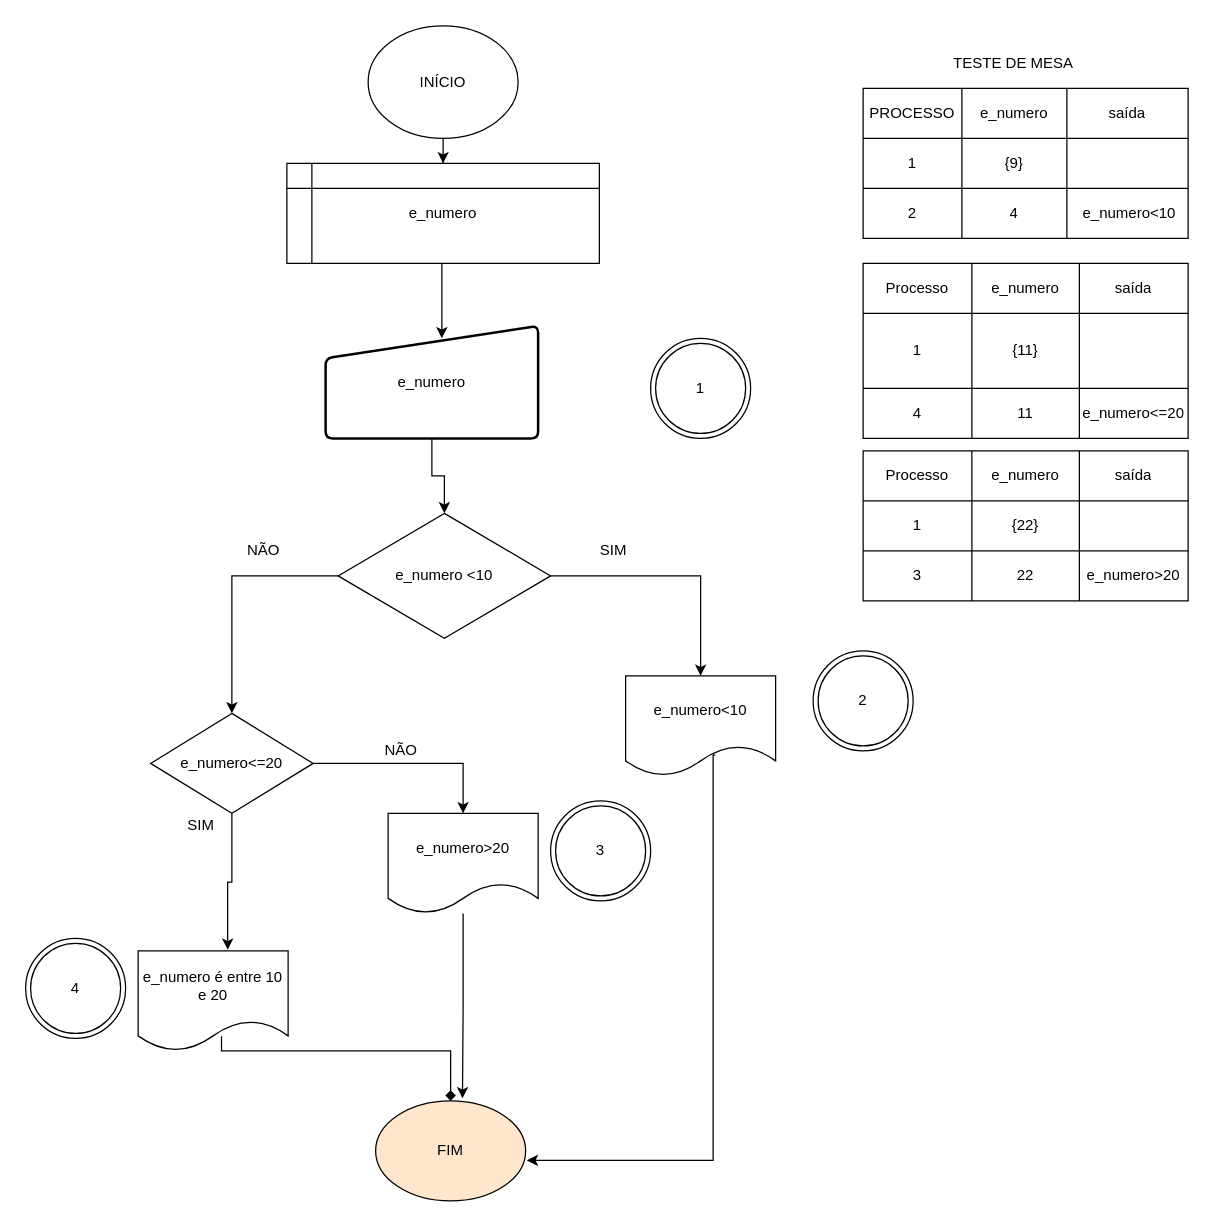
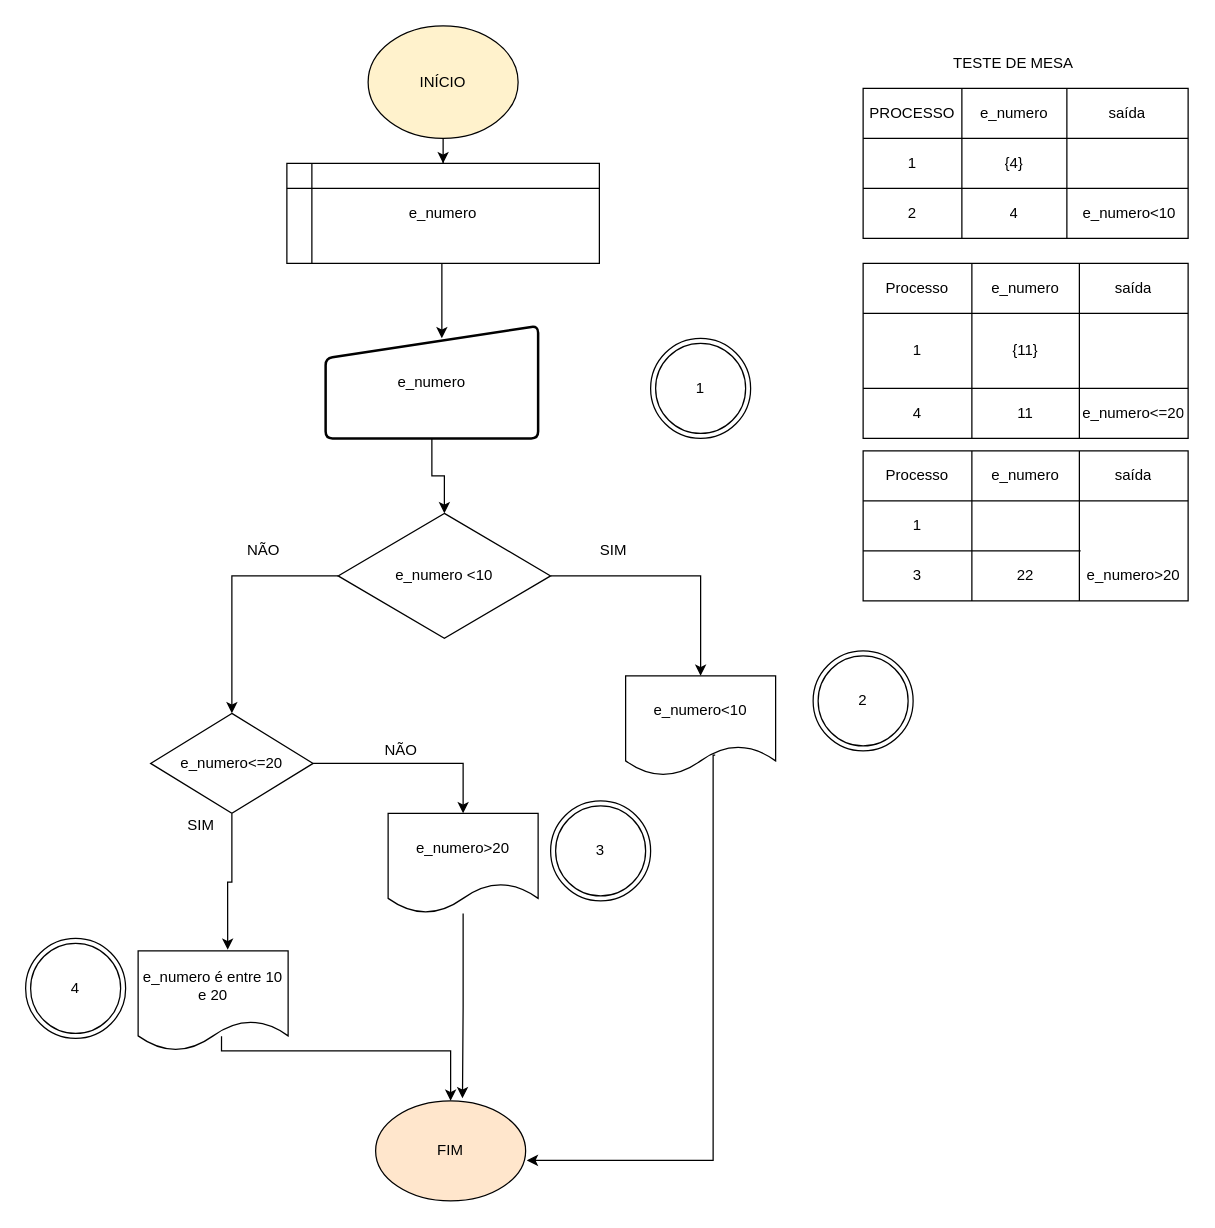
  <mxCell id="0" />
  <mxCell id="1" parent="0" />
  <mxCell id="2" style="edgeStyle=orthogonalEdgeStyle;rounded=0;orthogonalLoop=1;jettySize=auto;html=1;entryX=0.5;entryY=0;entryDx=0;entryDy=0;" edge="1" parent="1" source="3" target="5"><mxGeometry relative="1" as="geometry" /></mxCell>
- <mxCell id="3" value="INÍCIO" style="ellipse;whiteSpace=wrap;html=1;" vertex="1" parent="1"><mxGeometry x="294" y="20" width="120" height="90" as="geometry" /></mxCell>
+ <mxCell id="3" value="INÍCIO" style="ellipse;whiteSpace=wrap;html=1;fillColor=#fff2cc;" vertex="1" parent="1"><mxGeometry x="294" y="20" width="120" height="90" as="geometry" /></mxCell>
  <mxCell id="4" style="edgeStyle=orthogonalEdgeStyle;rounded=0;orthogonalLoop=1;jettySize=auto;html=1;entryX=0.547;entryY=0.11;entryDx=0;entryDy=0;entryPerimeter=0;" edge="1" parent="1" source="5" target="10"><mxGeometry relative="1" as="geometry"><Array as="points"><mxPoint x="353" y="220" /><mxPoint x="353" y="220" /></Array></mxGeometry></mxCell>
  <mxCell id="5" value="e_numero" style="shape=internalStorage;whiteSpace=wrap;html=1;backgroundOutline=1;" vertex="1" parent="1"><mxGeometry x="229" y="130" width="250" height="80" as="geometry" /></mxCell>
  <mxCell id="6" style="edgeStyle=orthogonalEdgeStyle;rounded=0;orthogonalLoop=1;jettySize=auto;html=1;entryX=0.5;entryY=0;entryDx=0;entryDy=0;" edge="1" parent="1" source="8" target="12"><mxGeometry relative="1" as="geometry" /></mxCell>
  <mxCell id="7" style="edgeStyle=orthogonalEdgeStyle;rounded=0;orthogonalLoop=1;jettySize=auto;html=1;entryX=0.5;entryY=0;entryDx=0;entryDy=0;" edge="1" parent="1" source="8" target="31"><mxGeometry relative="1" as="geometry"><mxPoint x="130" y="510" as="targetPoint" /></mxGeometry></mxCell>
  <mxCell id="8" value="e_numero &amp;lt;10" style="rhombus;whiteSpace=wrap;html=1;" vertex="1" parent="1"><mxGeometry x="270" y="410" width="170" height="100" as="geometry" /></mxCell>
  <mxCell id="9" style="edgeStyle=orthogonalEdgeStyle;rounded=0;orthogonalLoop=1;jettySize=auto;html=1;" edge="1" parent="1" source="10" target="8"><mxGeometry relative="1" as="geometry" /></mxCell>
  <mxCell id="10" value="e_numero" style="html=1;strokeWidth=2;shape=manualInput;whiteSpace=wrap;rounded=1;size=26;arcSize=11;" vertex="1" parent="1"><mxGeometry x="260" y="260" width="170" height="90" as="geometry" /></mxCell>
  <mxCell id="11" style="edgeStyle=orthogonalEdgeStyle;rounded=0;orthogonalLoop=1;jettySize=auto;html=1;entryX=1.008;entryY=0.595;entryDx=0;entryDy=0;entryPerimeter=0;exitX=0.597;exitY=0.792;exitDx=0;exitDy=0;exitPerimeter=0;" edge="1" parent="1" source="12" target="27"><mxGeometry relative="1" as="geometry"><Array as="points"><mxPoint x="570" y="603" /><mxPoint x="570" y="928" /></Array></mxGeometry></mxCell>
  <mxCell id="12" value="e_numero&amp;lt;10" style="shape=document;whiteSpace=wrap;html=1;boundedLbl=1;" vertex="1" parent="1"><mxGeometry x="500" y="540" width="120" height="80" as="geometry" /></mxCell>
  <mxCell id="13" value="SIM" style="text;html=1;align=center;verticalAlign=middle;resizable=0;points=[];autosize=1;" vertex="1" parent="1"><mxGeometry x="470" y="430" width="40" height="20" as="geometry" /></mxCell>
  <mxCell id="14" value="" style="shape=table;html=1;whiteSpace=wrap;startSize=0;container=1;collapsible=0;childLayout=tableLayout;" vertex="1" parent="1"><mxGeometry x="690" y="70" width="260" height="120" as="geometry" /></mxCell>
  <mxCell id="15" value="" style="shape=partialRectangle;html=1;whiteSpace=wrap;collapsible=0;dropTarget=0;pointerEvents=0;fillColor=none;top=0;left=0;bottom=0;right=0;points=[[0,0.5],[1,0.5]];portConstraint=eastwest;" vertex="1" parent="14"><mxGeometry width="260" height="40" as="geometry" /></mxCell>
  <mxCell id="16" value="PROCESSO" style="shape=partialRectangle;html=1;whiteSpace=wrap;connectable=0;fillColor=none;top=0;left=0;bottom=0;right=0;overflow=hidden;" vertex="1" parent="15"><mxGeometry width="79" height="40" as="geometry" /></mxCell>
  <mxCell id="17" value="e_numero" style="shape=partialRectangle;html=1;whiteSpace=wrap;connectable=0;fillColor=none;top=0;left=0;bottom=0;right=0;overflow=hidden;" vertex="1" parent="15"><mxGeometry x="79" width="84" height="40" as="geometry" /></mxCell>
  <mxCell id="18" value="saída" style="shape=partialRectangle;html=1;whiteSpace=wrap;connectable=0;fillColor=none;top=0;left=0;bottom=0;right=0;overflow=hidden;" vertex="1" parent="15"><mxGeometry x="163" width="97" height="40" as="geometry" /></mxCell>
  <mxCell id="19" value="" style="shape=partialRectangle;html=1;whiteSpace=wrap;collapsible=0;dropTarget=0;pointerEvents=0;fillColor=none;top=0;left=0;bottom=0;right=0;points=[[0,0.5],[1,0.5]];portConstraint=eastwest;" vertex="1" parent="14"><mxGeometry y="40" width="260" height="40" as="geometry" /></mxCell>
  <mxCell id="20" value="1" style="shape=partialRectangle;html=1;whiteSpace=wrap;connectable=0;fillColor=none;top=0;left=0;bottom=0;right=0;overflow=hidden;" vertex="1" parent="19"><mxGeometry width="79" height="40" as="geometry" /></mxCell>
- <mxCell id="21" value="{9}" style="shape=partialRectangle;html=1;whiteSpace=wrap;connectable=0;fillColor=none;top=0;left=0;bottom=0;right=0;overflow=hidden;" vertex="1" parent="19"><mxGeometry x="79" width="84" height="40" as="geometry" /></mxCell>
+ <mxCell id="21" value="{4}" style="shape=partialRectangle;html=1;whiteSpace=wrap;connectable=0;fillColor=none;top=0;left=0;bottom=0;right=0;overflow=hidden;" vertex="1" parent="19"><mxGeometry x="79" width="84" height="40" as="geometry" /></mxCell>
  <mxCell id="22" value="" style="shape=partialRectangle;html=1;whiteSpace=wrap;connectable=0;fillColor=none;top=0;left=0;bottom=0;right=0;overflow=hidden;" vertex="1" parent="19"><mxGeometry x="163" width="97" height="40" as="geometry" /></mxCell>
  <mxCell id="23" value="" style="shape=partialRectangle;html=1;whiteSpace=wrap;collapsible=0;dropTarget=0;pointerEvents=0;fillColor=none;top=0;left=0;bottom=0;right=0;points=[[0,0.5],[1,0.5]];portConstraint=eastwest;" vertex="1" parent="14"><mxGeometry y="80" width="260" height="40" as="geometry" /></mxCell>
  <mxCell id="24" value="2" style="shape=partialRectangle;html=1;whiteSpace=wrap;connectable=0;fillColor=none;top=0;left=0;bottom=0;right=0;overflow=hidden;" vertex="1" parent="23"><mxGeometry width="79" height="40" as="geometry" /></mxCell>
  <mxCell id="25" value="4" style="shape=partialRectangle;html=1;whiteSpace=wrap;connectable=0;fillColor=none;top=0;left=0;bottom=0;right=0;overflow=hidden;" vertex="1" parent="23"><mxGeometry x="79" width="84" height="40" as="geometry" /></mxCell>
  <mxCell id="26" value="&amp;nbsp;e_numero&amp;lt;10" style="shape=partialRectangle;html=1;whiteSpace=wrap;connectable=0;fillColor=none;top=0;left=0;bottom=0;right=0;overflow=hidden;" vertex="1" parent="23"><mxGeometry x="163" width="97" height="40" as="geometry" /></mxCell>
  <mxCell id="27" value="FIM" style="ellipse;whiteSpace=wrap;html=1;fillColor=#ffe6cc;" vertex="1" parent="1"><mxGeometry x="300" y="880" width="120" height="80" as="geometry" /></mxCell>
  <mxCell id="28" value="NÃO" style="text;html=1;align=center;verticalAlign=middle;resizable=0;points=[];autosize=1;" vertex="1" parent="1"><mxGeometry x="190" y="430" width="40" height="20" as="geometry" /></mxCell>
  <mxCell id="29" style="edgeStyle=orthogonalEdgeStyle;rounded=0;orthogonalLoop=1;jettySize=auto;html=1;entryX=0.5;entryY=0;entryDx=0;entryDy=0;" edge="1" parent="1" source="31" target="37"><mxGeometry relative="1" as="geometry"><mxPoint x="370" y="630" as="targetPoint" /></mxGeometry></mxCell>
  <mxCell id="30" style="edgeStyle=orthogonalEdgeStyle;rounded=0;orthogonalLoop=1;jettySize=auto;html=1;entryX=0.597;entryY=-0.012;entryDx=0;entryDy=0;entryPerimeter=0;" edge="1" parent="1" source="31" target="34"><mxGeometry relative="1" as="geometry" /></mxCell>
  <mxCell id="31" value="e_numero&amp;lt;=20" style="rhombus;whiteSpace=wrap;html=1;" vertex="1" parent="1"><mxGeometry x="120" y="570" width="130" height="80" as="geometry" /></mxCell>
  <mxCell id="32" value="SIM" style="text;html=1;align=center;verticalAlign=middle;resizable=0;points=[];autosize=1;" vertex="1" parent="1"><mxGeometry x="140" y="650" width="40" height="20" as="geometry" /></mxCell>
- <mxCell id="33" style="edgeStyle=orthogonalEdgeStyle;rounded=0;orthogonalLoop=1;jettySize=auto;html=1;exitX=0.556;exitY=0.853;exitDx=0;exitDy=0;exitPerimeter=0;endArrow=diamond;" edge="1" parent="1" source="34" target="27"><mxGeometry relative="1" as="geometry"><mxPoint x="230" y="840" as="sourcePoint" /><Array as="points"><mxPoint x="177" y="840" /><mxPoint x="360" y="840" /></Array></mxGeometry></mxCell>
+ <mxCell id="33" style="edgeStyle=orthogonalEdgeStyle;rounded=0;orthogonalLoop=1;jettySize=auto;html=1;exitX=0.556;exitY=0.853;exitDx=0;exitDy=0;exitPerimeter=0;" edge="1" parent="1" source="34" target="27"><mxGeometry relative="1" as="geometry"><mxPoint x="230" y="840" as="sourcePoint" /><Array as="points"><mxPoint x="177" y="840" /><mxPoint x="360" y="840" /></Array></mxGeometry></mxCell>
  <mxCell id="34" value="e_numero é entre 10 e 20" style="shape=document;whiteSpace=wrap;html=1;boundedLbl=1;" vertex="1" parent="1"><mxGeometry x="110" y="760" width="120" height="80" as="geometry" /></mxCell>
  <mxCell id="35" value="NÃO" style="text;html=1;align=center;verticalAlign=middle;resizable=0;points=[];autosize=1;" vertex="1" parent="1"><mxGeometry x="300" y="590" width="40" height="20" as="geometry" /></mxCell>
  <mxCell id="36" style="edgeStyle=orthogonalEdgeStyle;rounded=0;orthogonalLoop=1;jettySize=auto;html=1;entryX=0.579;entryY=-0.026;entryDx=0;entryDy=0;entryPerimeter=0;" edge="1" parent="1" source="37" target="27"><mxGeometry relative="1" as="geometry" /></mxCell>
  <mxCell id="37" value="e_numero&amp;gt;20" style="shape=document;whiteSpace=wrap;html=1;boundedLbl=1;" vertex="1" parent="1"><mxGeometry x="310" y="650" width="120" height="80" as="geometry" /></mxCell>
  <mxCell id="38" value="1" style="ellipse;shape=doubleEllipse;whiteSpace=wrap;html=1;aspect=fixed;" vertex="1" parent="1"><mxGeometry x="520" y="270" width="80" height="80" as="geometry" /></mxCell>
  <mxCell id="39" value="2" style="ellipse;shape=doubleEllipse;whiteSpace=wrap;html=1;aspect=fixed;" vertex="1" parent="1"><mxGeometry x="650" y="520" width="80" height="80" as="geometry" /></mxCell>
  <mxCell id="40" value="3" style="ellipse;shape=doubleEllipse;whiteSpace=wrap;html=1;aspect=fixed;" vertex="1" parent="1"><mxGeometry x="440" y="640" width="80" height="80" as="geometry" /></mxCell>
  <mxCell id="41" value="4" style="ellipse;shape=doubleEllipse;whiteSpace=wrap;html=1;aspect=fixed;" vertex="1" parent="1"><mxGeometry x="20" y="750" width="80" height="80" as="geometry" /></mxCell>
  <mxCell id="42" value="TESTE DE MESA" style="text;html=1;align=center;verticalAlign=middle;resizable=0;points=[];autosize=1;" vertex="1" parent="1"><mxGeometry x="755" y="40" width="110" height="20" as="geometry" /></mxCell>
  <mxCell id="43" value="" style="shape=table;html=1;whiteSpace=wrap;startSize=0;container=1;collapsible=0;childLayout=tableLayout;" vertex="1" parent="1"><mxGeometry x="690" y="210" width="260" height="140" as="geometry" /></mxCell>
  <mxCell id="44" value="" style="shape=partialRectangle;html=1;whiteSpace=wrap;collapsible=0;dropTarget=0;pointerEvents=0;fillColor=none;top=0;left=0;bottom=0;right=0;points=[[0,0.5],[1,0.5]];portConstraint=eastwest;" vertex="1" parent="43"><mxGeometry width="260" height="40" as="geometry" /></mxCell>
  <mxCell id="45" value="Processo" style="shape=partialRectangle;html=1;whiteSpace=wrap;connectable=0;fillColor=none;top=0;left=0;bottom=0;right=0;overflow=hidden;" vertex="1" parent="44"><mxGeometry width="87" height="40" as="geometry" /></mxCell>
  <mxCell id="46" value="e_numero" style="shape=partialRectangle;html=1;whiteSpace=wrap;connectable=0;fillColor=none;top=0;left=0;bottom=0;right=0;overflow=hidden;" vertex="1" parent="44"><mxGeometry x="87" width="86" height="40" as="geometry" /></mxCell>
  <mxCell id="47" value="saída" style="shape=partialRectangle;html=1;whiteSpace=wrap;connectable=0;fillColor=none;top=0;left=0;bottom=0;right=0;overflow=hidden;" vertex="1" parent="44"><mxGeometry x="173" width="87" height="40" as="geometry" /></mxCell>
  <mxCell id="48" value="" style="shape=partialRectangle;html=1;whiteSpace=wrap;collapsible=0;dropTarget=0;pointerEvents=0;fillColor=none;top=0;left=0;bottom=0;right=0;points=[[0,0.5],[1,0.5]];portConstraint=eastwest;" vertex="1" parent="43"><mxGeometry y="40" width="260" height="60" as="geometry" /></mxCell>
  <mxCell id="49" value="1" style="shape=partialRectangle;html=1;whiteSpace=wrap;connectable=0;fillColor=none;top=0;left=0;bottom=0;right=0;overflow=hidden;" vertex="1" parent="48"><mxGeometry width="87" height="60" as="geometry" /></mxCell>
  <mxCell id="50" value="{11}" style="shape=partialRectangle;html=1;whiteSpace=wrap;connectable=0;fillColor=none;top=0;left=0;bottom=0;right=0;overflow=hidden;" vertex="1" parent="48"><mxGeometry x="87" width="86" height="60" as="geometry" /></mxCell>
  <mxCell id="51" value="" style="shape=partialRectangle;html=1;whiteSpace=wrap;connectable=0;fillColor=none;top=0;left=0;bottom=0;right=0;overflow=hidden;" vertex="1" parent="48"><mxGeometry x="173" width="87" height="60" as="geometry" /></mxCell>
  <mxCell id="52" value="" style="shape=partialRectangle;html=1;whiteSpace=wrap;collapsible=0;dropTarget=0;pointerEvents=0;fillColor=none;top=0;left=0;bottom=0;right=0;points=[[0,0.5],[1,0.5]];portConstraint=eastwest;" vertex="1" parent="43"><mxGeometry y="100" width="260" height="40" as="geometry" /></mxCell>
  <mxCell id="53" value="4" style="shape=partialRectangle;html=1;whiteSpace=wrap;connectable=0;fillColor=none;top=0;left=0;bottom=0;right=0;overflow=hidden;" vertex="1" parent="52"><mxGeometry width="87" height="40" as="geometry" /></mxCell>
  <mxCell id="54" value="11" style="shape=partialRectangle;html=1;whiteSpace=wrap;connectable=0;fillColor=none;top=0;left=0;bottom=0;right=0;overflow=hidden;" vertex="1" parent="52"><mxGeometry x="87" width="86" height="40" as="geometry" /></mxCell>
  <mxCell id="55" value="e_numero&amp;lt;=20" style="shape=partialRectangle;html=1;whiteSpace=wrap;connectable=0;fillColor=none;top=0;left=0;bottom=0;right=0;overflow=hidden;" vertex="1" parent="52"><mxGeometry x="173" width="87" height="40" as="geometry" /></mxCell>
  <mxCell id="56" value="" style="shape=table;html=1;whiteSpace=wrap;startSize=0;container=1;collapsible=0;childLayout=tableLayout;" vertex="1" parent="1"><mxGeometry x="690" y="360" width="260" height="120" as="geometry" /></mxCell>
  <mxCell id="57" value="" style="shape=partialRectangle;html=1;whiteSpace=wrap;collapsible=0;dropTarget=0;pointerEvents=0;fillColor=none;top=0;left=0;bottom=0;right=0;points=[[0,0.5],[1,0.5]];portConstraint=eastwest;" vertex="1" parent="56"><mxGeometry width="260" height="40" as="geometry" /></mxCell>
  <mxCell id="58" value="Processo" style="shape=partialRectangle;html=1;whiteSpace=wrap;connectable=0;fillColor=none;top=0;left=0;bottom=0;right=0;overflow=hidden;" vertex="1" parent="57"><mxGeometry width="87" height="40" as="geometry" /></mxCell>
  <mxCell id="59" value="e_numero" style="shape=partialRectangle;html=1;whiteSpace=wrap;connectable=0;fillColor=none;top=0;left=0;bottom=0;right=0;overflow=hidden;" vertex="1" parent="57"><mxGeometry x="87" width="86" height="40" as="geometry" /></mxCell>
  <mxCell id="60" value="saída" style="shape=partialRectangle;html=1;whiteSpace=wrap;connectable=0;fillColor=none;top=0;left=0;bottom=0;right=0;overflow=hidden;" vertex="1" parent="57"><mxGeometry x="173" width="87" height="40" as="geometry" /></mxCell>
  <mxCell id="61" value="" style="shape=partialRectangle;html=1;whiteSpace=wrap;collapsible=0;dropTarget=0;pointerEvents=0;fillColor=none;top=0;left=0;bottom=0;right=0;points=[[0,0.5],[1,0.5]];portConstraint=eastwest;" vertex="1" parent="56"><mxGeometry y="40" width="260" height="40" as="geometry" /></mxCell>
  <mxCell id="62" value="1" style="shape=partialRectangle;html=1;whiteSpace=wrap;connectable=0;fillColor=none;top=0;left=0;bottom=0;right=0;overflow=hidden;" vertex="1" parent="61"><mxGeometry width="87" height="40" as="geometry" /></mxCell>
- <mxCell id="63" value="{22}" style="shape=partialRectangle;html=1;whiteSpace=wrap;connectable=0;fillColor=none;top=0;left=0;bottom=0;right=0;overflow=hidden;" vertex="1" parent="61"><mxGeometry x="87" width="86" height="40" as="geometry" /></mxCell>
  <mxCell id="64" value="" style="shape=partialRectangle;html=1;whiteSpace=wrap;connectable=0;fillColor=none;top=0;left=0;bottom=0;right=0;overflow=hidden;" vertex="1" parent="61"><mxGeometry x="173" width="87" height="40" as="geometry" /></mxCell>
  <mxCell id="65" value="" style="shape=partialRectangle;html=1;whiteSpace=wrap;collapsible=0;dropTarget=0;pointerEvents=0;fillColor=none;top=0;left=0;bottom=0;right=0;points=[[0,0.5],[1,0.5]];portConstraint=eastwest;" vertex="1" parent="56"><mxGeometry y="80" width="260" height="40" as="geometry" /></mxCell>
  <mxCell id="66" value="3" style="shape=partialRectangle;html=1;whiteSpace=wrap;connectable=0;fillColor=none;top=0;left=0;bottom=0;right=0;overflow=hidden;" vertex="1" parent="65"><mxGeometry width="87" height="40" as="geometry" /></mxCell>
  <mxCell id="67" value="22" style="shape=partialRectangle;html=1;whiteSpace=wrap;connectable=0;fillColor=none;top=0;left=0;bottom=0;right=0;overflow=hidden;" vertex="1" parent="65"><mxGeometry x="87" width="86" height="40" as="geometry" /></mxCell>
  <mxCell id="68" value="e_numero&amp;gt;20" style="shape=partialRectangle;html=1;whiteSpace=wrap;connectable=0;fillColor=none;top=0;left=0;bottom=0;right=0;overflow=hidden;" vertex="1" parent="65"><mxGeometry x="173" width="87" height="40" as="geometry" /></mxCell>
